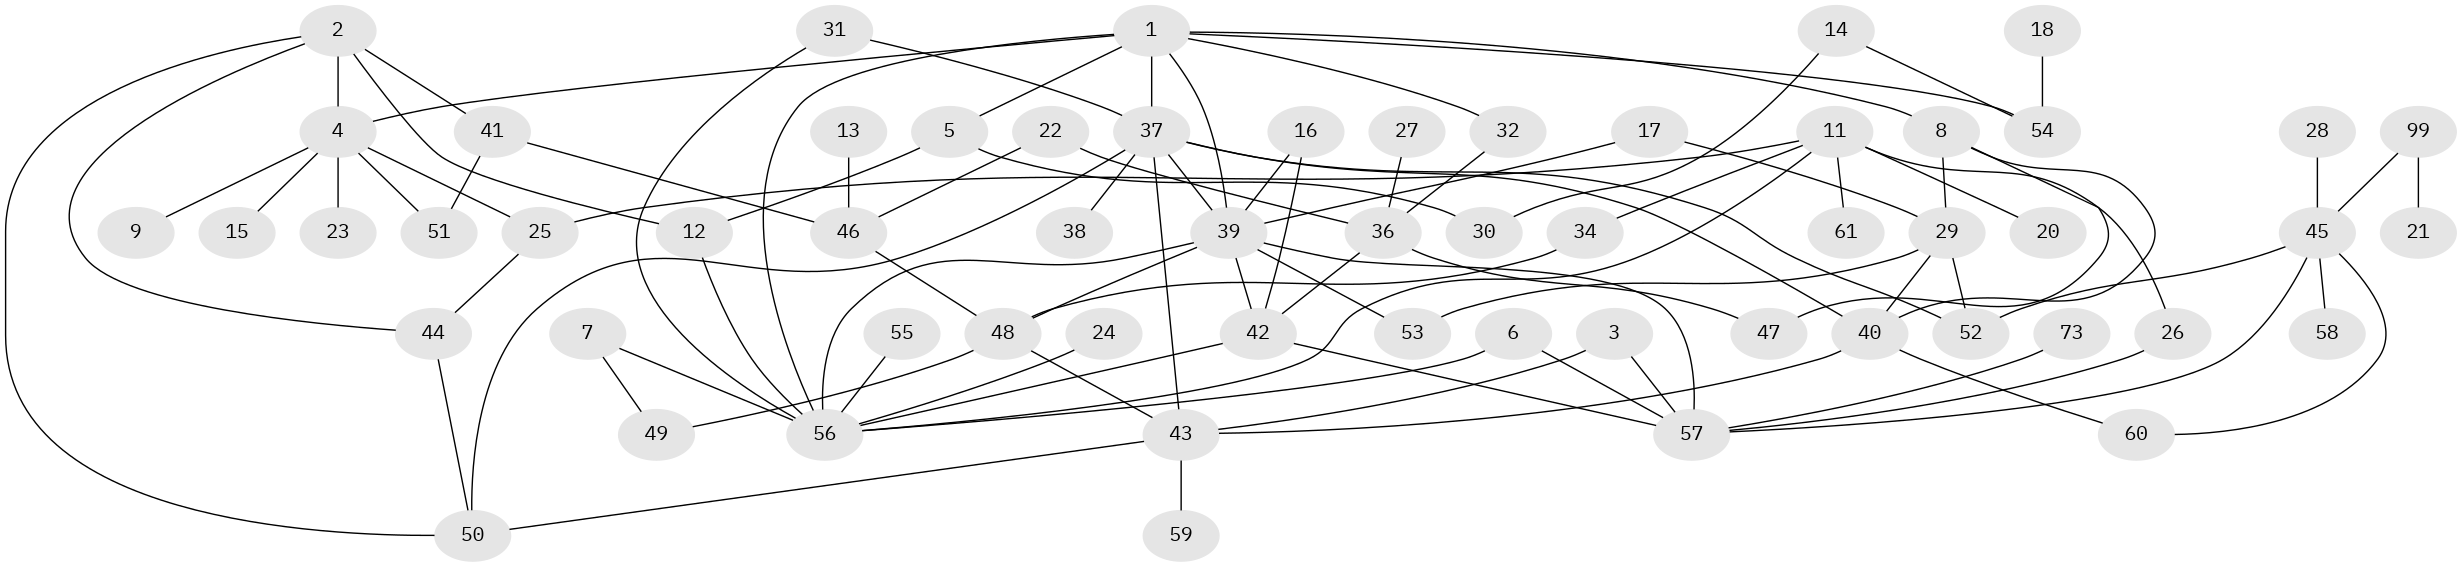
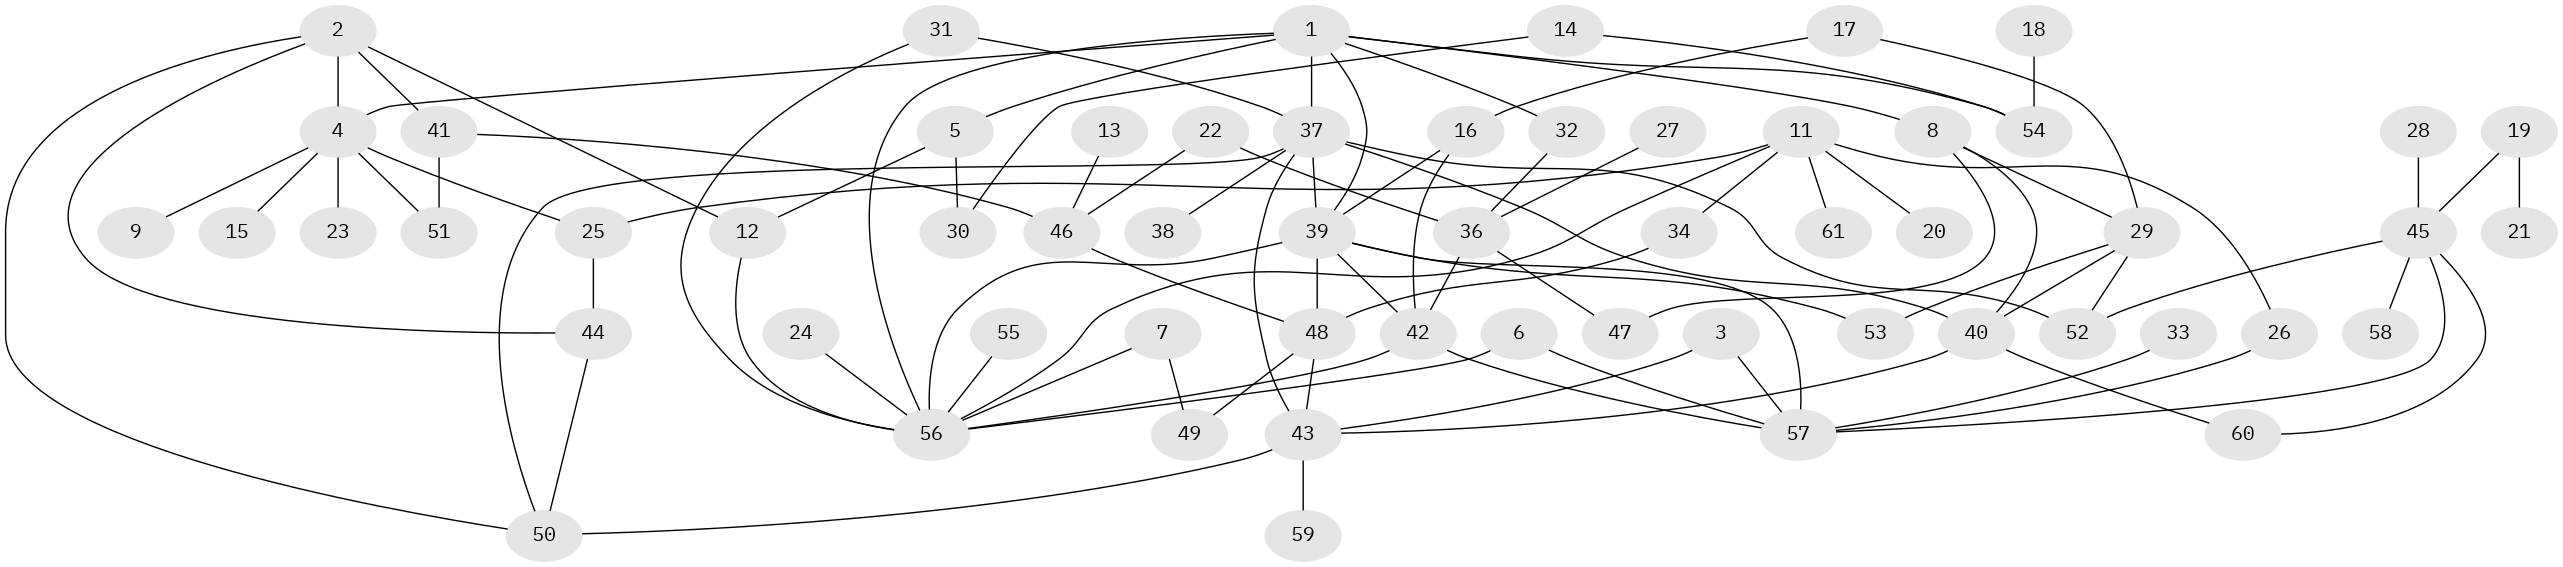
  graph {
    fontname="IBM Plex Mono"
    node [color=gray90 fontname="IBM Plex Mono" style=filled]
    edge [fontname="IBM Plex Mono" weight=1.0]
    1
    4
    5
    8
    32
    37
    39
    54
    56
    9
    15
    23
    25
    51
    12
    30
    29
    40
    47
    36
    50
    43
    52
    38
    57
    42
    53
    48
    2
    41
    44
    46
    3
    59
    6
    7
    49
    60
    55
    11
    20
    26
    34
    61
    13
    14
    16
    17
    18
-   19 [label=99]
+   19
    21
    45
    58
    22
    24
    27
    28
    31
-   33 [label=73]
+   33
    1 -- 4
    1 -- 5
    1 -- 8
    1 -- 32
    1 -- 37
    1 -- 39
    1 -- 54
    1 -- 56 [weight=2.0]
    4 -- 9
    4 -- 15
    4 -- 23
    4 -- 25
    4 -- 51
    5 -- 12
    5 -- 30
    8 -- 29
    8 -- 40
    8 -- 47
    32 -- 36
    37 -- 39
    37 -- 40
    37 -- 50
    37 -- 43 [weight=2.0]
    37 -- 52
    37 -- 38
    39 -- 56
    39 -- 57
    39 -- 42
    39 -- 53
    39 -- 48
    25 -- 44
    12 -- 56
    29 -- 40
    29 -- 52
    29 -- 53
    40 -- 43
    40 -- 60
    36 -- 47
    36 -- 42
    43 -- 50
    43 -- 59
    42 -- 56
    42 -- 57
    48 -- 43
    48 -- 49
    2 -- 4
    2 -- 12
    2 -- 50
    2 -- 41
    2 -- 44
    41 -- 51
    41 -- 46
    44 -- 50
    46 -- 48
    3 -- 43
    3 -- 57
    6 -- 56
    6 -- 57
    7 -- 56
    7 -- 49
    55 -- 56
    11 -- 56
    11 -- 25
    11 -- 20
    11 -- 26
    11 -- 34
    11 -- 61
    26 -- 57
    34 -- 48
    13 -- 46
    14 -- 54
    14 -- 30
    16 -- 39
    16 -- 42
-   17 -- 39
+   17 -- 16
    17 -- 29
    18 -- 54
    19 -- 21
    19 -- 45
    45 -- 52
    45 -- 57
    45 -- 60
    45 -- 58
    22 -- 36
    22 -- 46
    24 -- 56
    27 -- 36
    28 -- 45
    31 -- 37
    31 -- 56
    33 -- 57
  }
